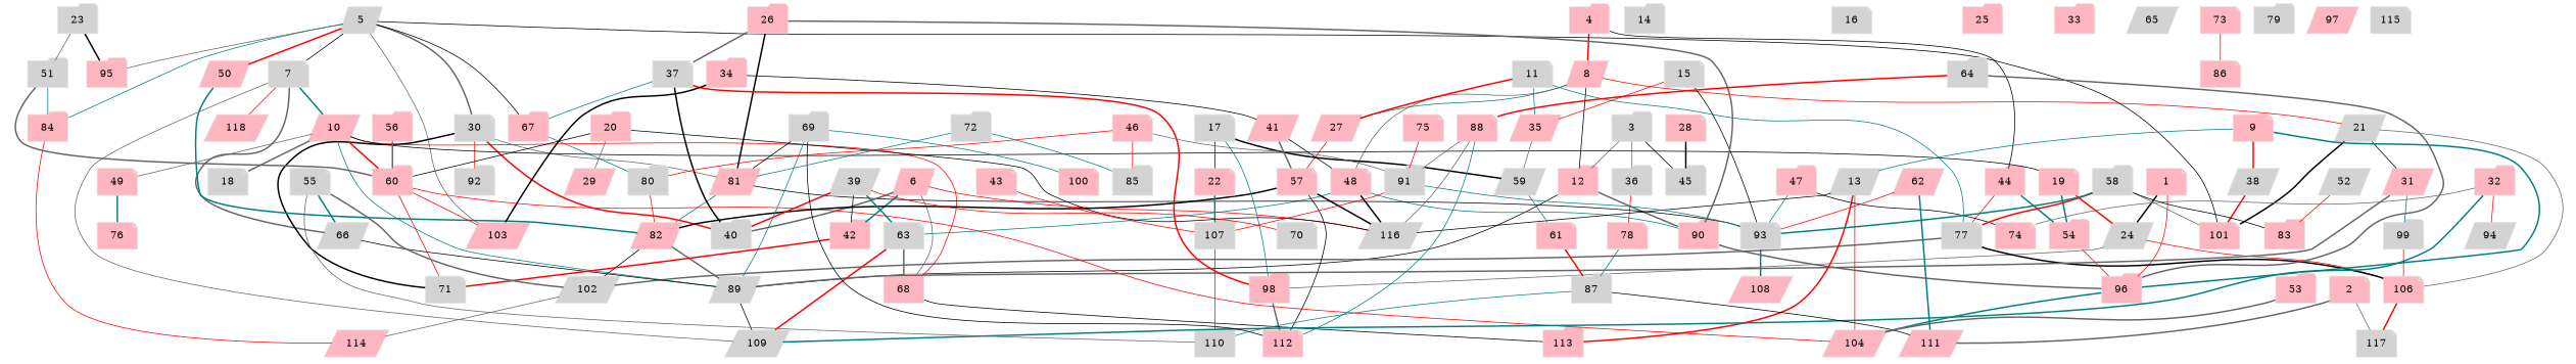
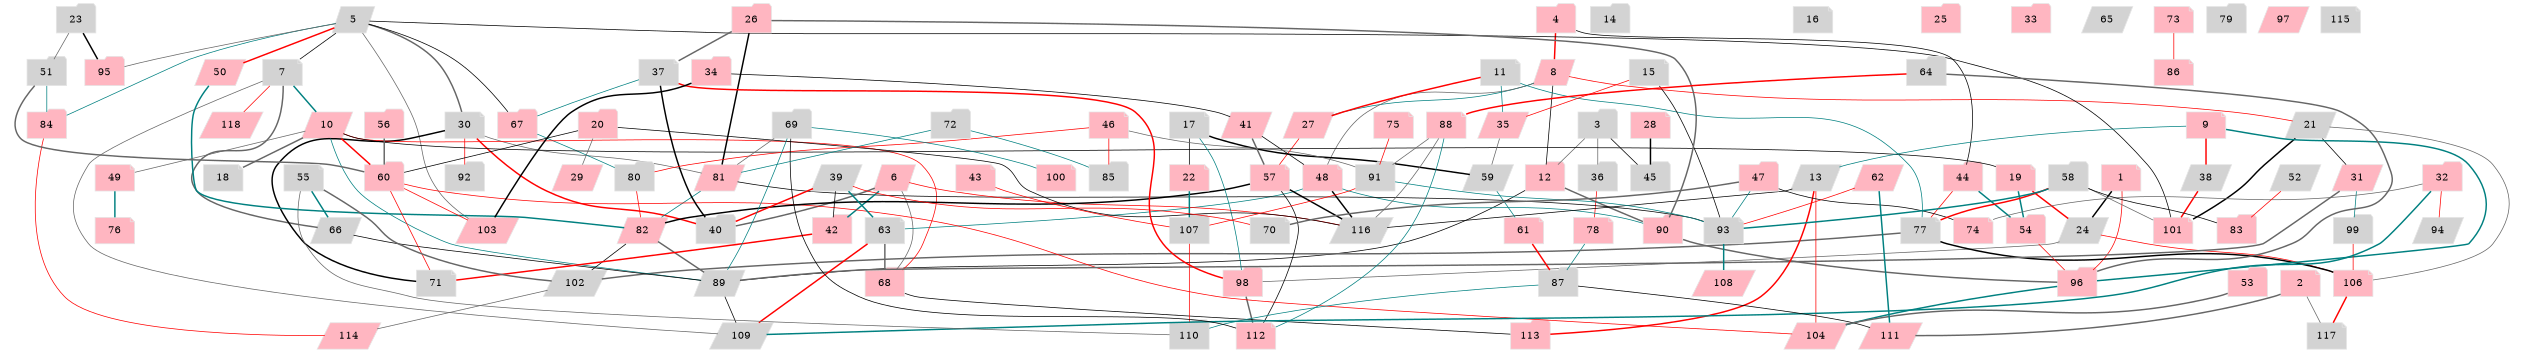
  graph {
    node [color=gray90 fillcolor=lightpink shape=folder style=filled]
    edge [color=red style=solid]
    1 [shape=note]
    24 [fillcolor=lightgrey shape=parallelogram]
    96
    98
    106 [shape=note]
    104 [shape=parallelogram]
    2 [shape=note]
    111 [shape=parallelogram]
    117 [fillcolor=lightgrey shape=note]
    3 [fillcolor=lightgrey]
    12
    36 [fillcolor=lightgrey]
    45 [fillcolor=lightgrey]
    89 [fillcolor=lightgrey shape=parallelogram]
    90
    78 [shape=note]
    8 [shape=parallelogram]
    4
    44
    21 [fillcolor=lightgrey shape=parallelogram]
    27 [shape=parallelogram]
    48 [shape=note]
    77 [fillcolor=lightgrey shape=note]
    54
    5 [fillcolor=lightgrey shape=parallelogram]
    7 [fillcolor=lightgrey shape=note]
    30 [fillcolor=lightgrey shape=note]
    50 [shape=parallelogram]
    67
    84
    95
    101 [shape=note]
    103 [shape=parallelogram]
    10 [shape=parallelogram]
    66 [fillcolor=lightgrey shape=parallelogram]
    109 [fillcolor=lightgrey shape=parallelogram]
    118 [shape=parallelogram]
    40 [fillcolor=lightgrey]
    81 [shape=parallelogram]
    71 [fillcolor=lightgrey shape=note]
    92 [fillcolor=lightgrey]
    82 [shape=parallelogram]
    80 [fillcolor=lightgrey]
    114 [shape=parallelogram]
    6 [shape=parallelogram]
    42
    68
    116 [fillcolor=lightgrey shape=parallelogram]
    113
    18 [fillcolor=lightgrey shape=note]
    19 [shape=note]
    49 [shape=note]
    60
    31 [shape=parallelogram]
    57 [shape=note]
    63 [fillcolor=lightgrey shape=note]
    9 [shape=note]
    13 [fillcolor=lightgrey shape=parallelogram]
    38 [fillcolor=lightgrey shape=parallelogram]
    76 [shape=note]
    11 [fillcolor=lightgrey shape=note]
    35 [shape=parallelogram]
    59 [fillcolor=lightgrey shape=parallelogram]
    102 [fillcolor=lightgrey shape=parallelogram]
    14 [fillcolor=lightgrey]
    15 [fillcolor=lightgrey shape=note]
    93 [fillcolor=lightgrey shape=note]
    108 [shape=parallelogram]
    16 [fillcolor=lightgrey shape=note]
    17 [fillcolor=lightgrey shape=note]
    22 [shape=note]
    107 [fillcolor=lightgrey]
    61 [shape=note]
    112 [shape=note]
    20
    29 [shape=parallelogram]
    99 [fillcolor=lightgrey]
    110 [fillcolor=lightgrey]
    23 [fillcolor=lightgrey]
    51 [fillcolor=lightgrey]
    25
    26
    37 [fillcolor=lightgrey shape=note]
    28 [shape=note]
    32
    74 [shape=note]
    94 [fillcolor=lightgrey shape=parallelogram]
    33
    34
    41 [shape=parallelogram]
    87 [fillcolor=lightgrey]
    39 [fillcolor=lightgrey shape=parallelogram]
    70 [fillcolor=lightgrey shape=note]
    43 [shape=note]
    46 [shape=note]
    85 [fillcolor=lightgrey]
    91 [fillcolor=lightgrey]
    47
    52 [fillcolor=lightgrey shape=parallelogram]
    83
    53
    55 [fillcolor=lightgrey shape=note]
    56
    58 [fillcolor=lightgrey]
    62 [shape=parallelogram]
    64 [fillcolor=lightgrey]
    88 [shape=note]
    65 [fillcolor=lightgrey shape=parallelogram]
    69 [fillcolor=lightgrey]
    100 [shape=note]
    72 [fillcolor=lightgrey]
    73 [shape=note]
    86 [shape=note]
    75 [shape=note]
    79 [fillcolor=lightgrey]
    97 [shape=parallelogram]
    115 [fillcolor=lightgrey shape=note]
    1 -- 24 [color=black style=bold]
    1 -- 96
    24 -- 98 [color=gray40]
    24 -- 106
    96 -- 104 [color=teal style=bold]
    98 -- 112 [color=gray40 style=bold]
    106 -- 117 [style=bold]
    2 -- 111 [color=gray40 style=bold]
    2 -- 117 [color=gray40]
    3 -- 12 [color=gray40]
    3 -- 36 [color=gray40]
    3 -- 45 [color=black]
    12 -- 89 [color=black]
    12 -- 90 [color=gray40 style=bold]
    36 -- 78
    89 -- 109 [color=black]
    90 -- 96 [color=gray40 style=bold]
    78 -- 87 [color=teal]
    8 -- 12 [color=black]
    8 -- 21
    8 -- 27 [color=teal]
    8 -- 48 [color=gray40]
    4 -- 8 [style=bold]
    4 -- 44 [color=black]
    44 -- 77
    44 -- 54 [color=teal style=bold]
    21 -- 106 [color=gray40]
    21 -- 101 [color=black style=bold]
    21 -- 31 [color=black]
    27 -- 57
    48 -- 90 [color=teal]
    48 -- 116 [color=black style=bold]
    48 -- 63 [color=teal]
    77 -- 106 [color=black style=bold]
    77 -- 102 [color=gray40 style=bold]
    54 -- 96
    5 -- 7 [color=black]
    5 -- 30 [color=gray40 style=bold]
    5 -- 50 [style=bold]
    5 -- 67 [color=black]
    5 -- 84 [color=teal]
    5 -- 95 [color=gray40]
    5 -- 101 [color=black]
    5 -- 103 [color=gray40]
    7 -- 10 [color=teal style=bold]
    7 -- 66 [color=gray40 style=bold]
    7 -- 109 [color=gray40]
    7 -- 118
    30 -- 40 [style=bold]
    30 -- 81 [color=gray40]
    30 -- 71 [color=black style=bold]
    30 -- 92
    50 -- 82 [color=teal style=bold]
    67 -- 80 [color=teal]
    84 -- 114
    10 -- 89 [color=teal]
    10 -- 68
    10 -- 18 [color=gray40 style=bold]
    10 -- 19 [color=black]
    10 -- 49 [color=gray40]
    10 -- 60 [style=bold]
    66 -- 89 [color=black]
    81 -- 82 [color=teal]
    81 -- 93 [color=black]
    82 -- 89 [color=gray40 style=bold]
    82 -- 102 [color=black]
    80 -- 82
    6 -- 40 [color=gray40 style=bold]
    6 -- 42 [color=teal style=bold]
    6 -- 68 [color=gray40]
    6 -- 116
    42 -- 71 [style=bold]
    68 -- 113 [color=black]
    19 -- 24 [style=bold]
    19 -- 54 [color=teal style=bold]
    49 -- 76 [color=teal style=bold]
    60 -- 104
    60 -- 103
    60 -- 71
    31 -- 89 [color=gray40 style=bold]
    31 -- 99 [color=teal]
    57 -- 82 [color=black style=bold]
    57 -- 116 [color=black style=bold]
    57 -- 112 [color=black]
    63 -- 109 [style=bold]
    63 -- 68 [color=gray40 style=bold]
    9 -- 96 [color=teal style=bold]
    9 -- 13 [color=teal]
    9 -- 38 [style=bold]
    13 -- 104
    13 -- 116 [color=black]
    13 -- 113 [style=bold]
    38 -- 101 [style=bold]
    11 -- 27 [style=bold]
    11 -- 77 [color=teal]
    11 -- 35 [color=teal]
    35 -- 59 [color=gray40]
    59 -- 61 [color=teal]
    102 -- 114 [color=gray40]
    15 -- 35
    15 -- 93 [color=black]
    93 -- 108 [color=teal style=bold]
    17 -- 98 [color=teal]
    17 -- 59 [color=black style=bold]
    17 -- 22 [color=black]
    22 -- 107 [color=teal style=bold]
    107 -- 110
    61 -- 87 [style=bold]
    20 -- 116 [color=black]
    20 -- 60 [color=black]
    20 -- 29 [color=gray40]
    99 -- 106
    23 -- 95 [color=black style=bold]
    23 -- 51 [color=gray40]
    51 -- 84 [color=teal]
    51 -- 60 [color=gray40 style=bold]
    26 -- 90 [color=gray40 style=bold]
    26 -- 81 [color=black style=bold]
    26 -- 37 [color=gray40 style=bold]
    37 -- 98 [style=bold]
    37 -- 67 [color=teal]
    37 -- 40 [color=black style=bold]
    28 -- 45 [color=black style=bold]
    32 -- 109 [color=teal style=bold]
    32 -- 74 [color=gray40]
    32 -- 94
    34 -- 103 [color=black style=bold]
    34 -- 41 [color=black]
    41 -- 48 [color=black]
    41 -- 57 [color=gray40 style=bold]
    87 -- 111 [color=black]
    87 -- 110 [color=teal]
    39 -- 40 [style=bold]
    39 -- 42 [color=black]
    39 -- 63 [color=teal style=bold]
    39 -- 70
    43 -- 107
    46 -- 80
    46 -- 85
    46 -- 91 [color=gray40]
    91 -- 93 [color=teal]
    91 -- 107
    47 -- 93 [color=teal]
    47 -- 74 [color=black]
+   47 -- 70 [color=gray40 style=bold]
    52 -- 83
    53 -- 104 [color=gray40 style=bold]
    55 -- 66 [color=teal style=bold]
    55 -- 102 [color=gray40 style=bold]
    55 -- 110 [color=gray40]
    56 -- 60 [color=gray40 style=bold]
    58 -- 77 [style=bold]
    58 -- 101 [color=gray40]
    58 -- 93 [color=teal style=bold]
    58 -- 83 [color=black]
    62 -- 111 [color=teal style=bold]
    62 -- 93
    64 -- 96 [color=gray40 style=bold]
    64 -- 88 [style=bold]
    88 -- 116 [color=gray40]
    88 -- 112 [color=teal]
    88 -- 91 [color=gray40]
    69 -- 89 [color=teal]
-   69 -- 81 [color=black]
+   69 -- 81 [color=gray40]
    69 -- 112 [color=black]
    69 -- 100 [color=teal]
    72 -- 81 [color=teal]
    72 -- 85 [color=teal]
    73 -- 86
    75 -- 91
  }
